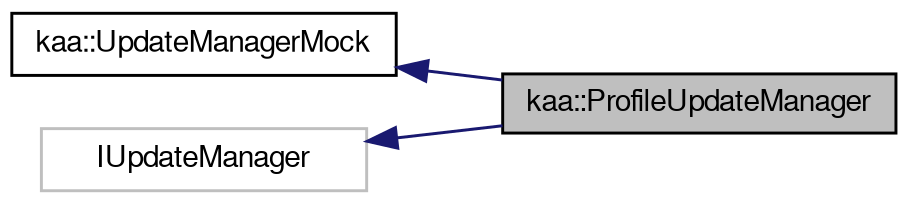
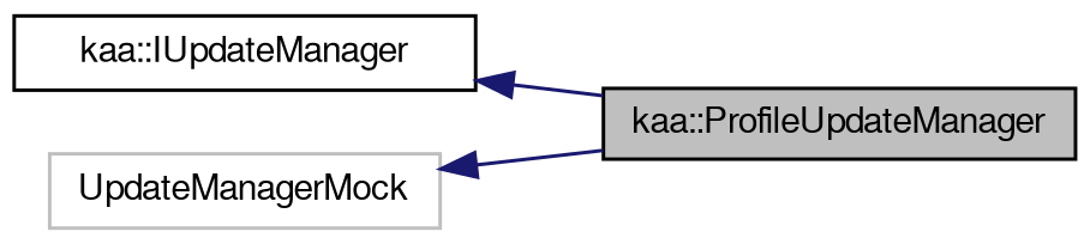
  digraph {
    rankdir=LR
    node [color=black fontname=FreeSans fontsize=10 shape=record]
    edge [color=midnightblue dir=back fontname=FreeSans fontsize=10 labelfontname=FreeSans labelfontsize=10 style=solid]
    n1 [fillcolor=grey75 fontcolor=black height=0.2 label="kaa::ProfileUpdateManager" style=filled width=0.4]
-   n2 [height=0.2 label="kaa::UpdateManagerMock" width=0.4]
-   n3 [color=grey75 height=0.2 label=IUpdateManager width=0.4]
+   n2 [height=0.2 label="kaa::IUpdateManager" width=0.4]
+   n3 [color=grey75 height=0.2 label=UpdateManagerMock width=0.4]
    n2 -> n1
    n3 -> n1
  }
